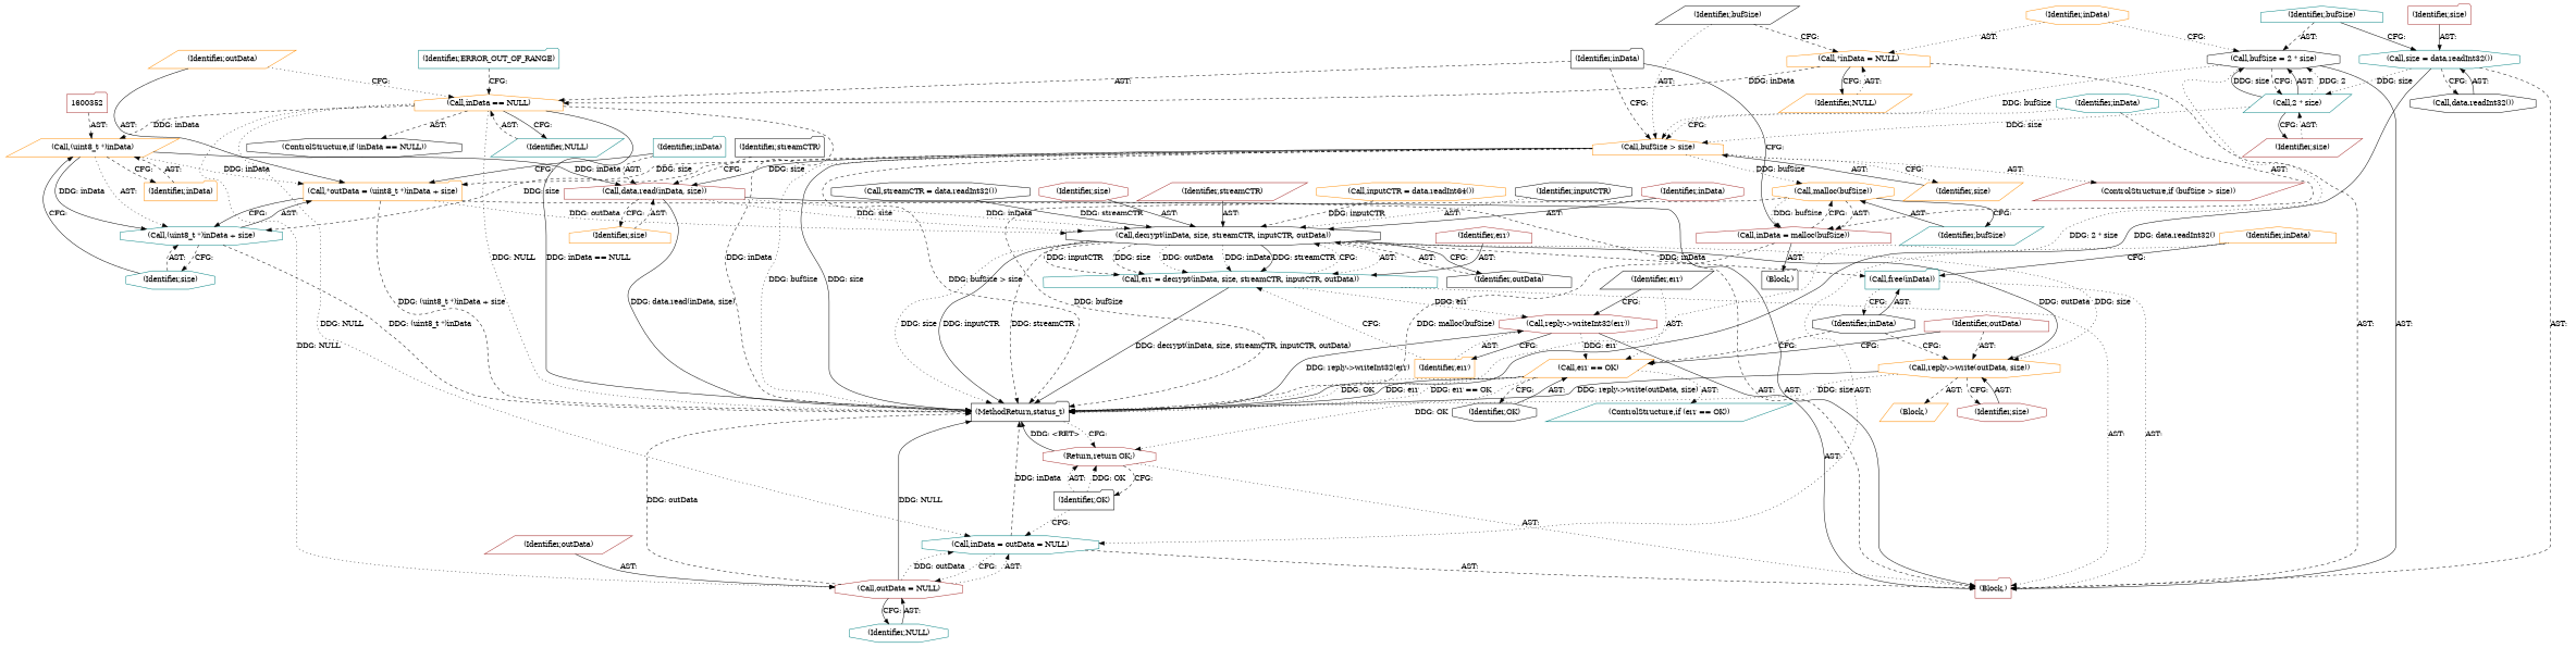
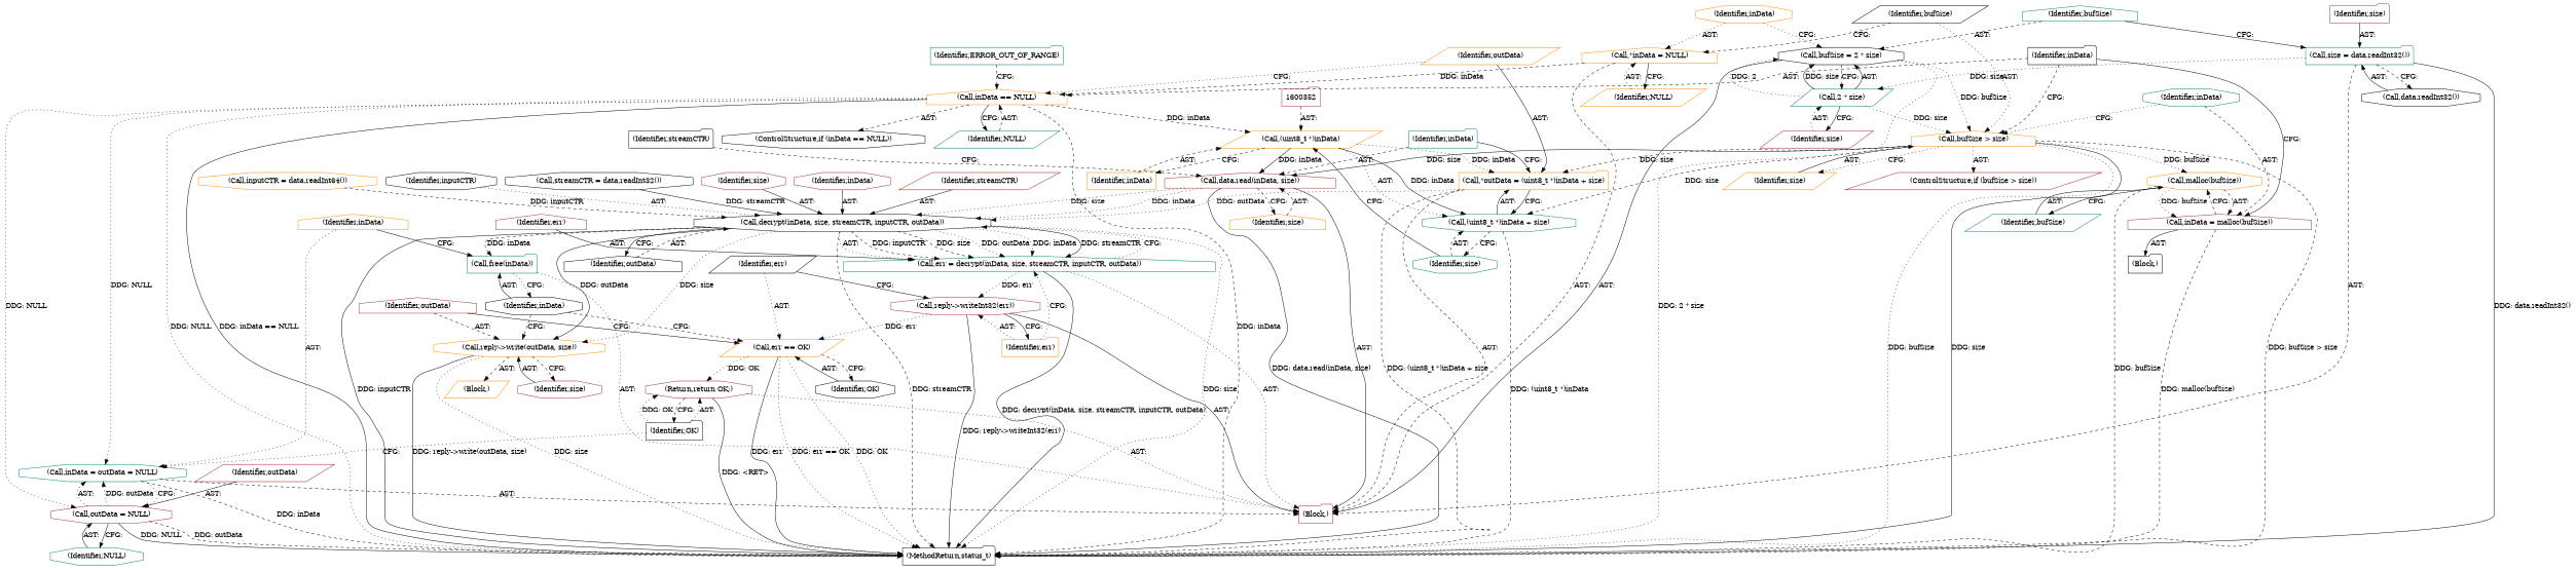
  digraph {
    node [color=darkorange shape=octagon]
    edge [style=dotted]
    n1 [label="(Call,inData == NULL)" shape=house]
    n2 [label="(Call,(uint8_t *)inData)" shape=parallelogram]
    n3 [color=teal label="(Call,inData = outData = NULL)"]
    n4 [color=brown label="(Call,outData = NULL)"]
    n5 [color=black label="(ControlStructure,if (inData == NULL))"]
    n6 [color=teal label="(Identifier,NULL)" shape=parallelogram]
    n7 [color=black label="(MethodReturn,status_t)" shape=folder]
    n8 [label="(Call,*outData = (uint8_t *)inData + size)" shape=folder]
    n9 [color=teal label="(Call,(uint8_t *)inData + size)"]
    n10 [color=brown label="(Call,data.read(inData, size))" shape=house]
    n11 [label="(Identifier,inData)" shape=folder]
    n12 [color=brown label="(Block,)" shape=folder]
    n13 [color=teal label="(Identifier,NULL)"]
    n14 [color=brown label="(Return,return OK;)"]
    n15 [label="(Call,*inData = NULL)" shape=house]
    n16 [label="(Identifier,NULL)" shape=parallelogram]
    n17 [color=brown label="(Call,inData = malloc(bufSize))" shape=house]
    n18 [label="(Call,malloc(bufSize))"]
    n19 [color=black label="(Block,)" shape=folder]
    n20 [color=teal label="(Identifier,bufSize)" shape=parallelogram]
    n21 [label="(Call,bufSize > size)" shape=house]
    n22 [color=brown label="(ControlStructure,if (bufSize > size))" shape=parallelogram]
    n23 [label="(Identifier,size)" shape=parallelogram]
    n24 [color=black label="(Call,decrypt(inData, size, streamCTR, inputCTR, outData))"]
    n25 [color=teal label="(Identifier,size)"]
    n26 [label="(Identifier,size)" shape=house]
    n27 [color=black label="(Call,bufSize = 2 * size)"]
    n28 [color=teal label="(Call,2 * size)" shape=parallelogram]
    n29 [color=brown label="(Identifier,size)" shape=parallelogram]
-   n30 [color=teal label="(Call,size = data.readInt32())"]
+   n30 [color=teal label="(Call,size = data.readInt32())" shape=folder]
    n31 [color=black label="(Call,data.readInt32())"]
    n32 [color=teal label="(Call,err = decrypt(inData, size, streamCTR, inputCTR, outData))" shape=house]
    n33 [label="(Call,reply->write(outData, size))"]
    n34 [color=teal label="(Call,free(inData))" shape=folder]
    n35 [color=black label="(Identifier,outData)" shape=house]
    n36 [color=brown label="(Call,reply->writeInt32(err))"]
    n37 [label="(Block,)" shape=parallelogram]
    n38 [color=brown label="(Identifier,size)"]
    n39 [color=black label="(Identifier,inData)"]
    n40 [label="(Call,err == OK)" shape=parallelogram]
    n41 [label="(Identifier,err)" shape=folder]
    n42 [color=black label="(Identifier,OK)"]
-   n43 [color=teal label="(ControlStructure,if (err == OK))" shape=parallelogram]
    n44 [color=black label="(Identifier,OK)" shape=folder]
    n45 [color=teal label="(Identifier,ERROR_OUT_OF_RANGE)" shape=folder]
    n46 [label="(Identifier,inData)" shape=house]
    n47 [color=brown label="(Identifier,outData)" shape=parallelogram]
    n48 [color=brown label="(Identifier,size)" shape=folder]
    n49 [color=black label="(Identifier,inData)" shape=folder]
    n50 [color=brown label="(Identifier,err)" shape=house]
    n51 [color=teal label="(Identifier,inData)" shape=folder]
    n52 [label="(Identifier,inData)"]
    n53 [color=black label="(Call,streamCTR = data.readInt32())"]
    n54 [color=brown label="(Identifier,size)"]
    n55 [color=black label="(Identifier,bufSize)" shape=parallelogram]
    n56 [color=brown label="(Identifier,streamCTR)" shape=parallelogram]
    n57 [color=black label="(Identifier,err)" shape=parallelogram]
    n58 [label="(Call,inputCTR = data.readInt64())"]
    n59 [label="(Identifier,outData)" shape=parallelogram]
    n60 [color=black label="(Identifier,inputCTR)"]
    n61 [color=brown label="(Identifier,inData)"]
    n62 [color=brown label="(Identifier,outData)" shape=house]
    n63 [color=teal label="(Identifier,bufSize)" shape=house]
    n64 [color=black label="(Identifier,streamCTR)" shape=folder]
    n65 [color=teal label="(Identifier,inData)"]
    n66 [color=brown label=1600352 shape=folder]
    n1 -> n2 [label="DDG: inData" style=dashed]
    n1 -> n3 [label="DDG: NULL"]
    n1 -> n4 [label="DDG: NULL"]
    n1 -> n5 [label="AST: " style=dashed]
    n1 -> n6 [label="CFG: " style=solid]
    n1 -> n7 [label="DDG: inData == NULL" style=solid]
    n1 -> n7 [label="DDG: inData" style=dashed]
    n1 -> n7 [label="DDG: NULL"]
    n2 -> n8 [label="DDG: inData"]
    n2 -> n9 [label="AST: "]
    n2 -> n9 [label="DDG: inData" style=solid]
    n2 -> n10 [label="DDG: inData" style=solid]
    n2 -> n11 [label="CFG: " style=dashed]
    n3 -> n4 [label="CFG: "]
    n3 -> n7 [label="DDG: inData" style=dashed]
    n3 -> n12 [label="AST: " style=dashed]
    n4 -> n3 [label="AST: "]
    n4 -> n3 [label="DDG: outData"]
    n4 -> n7 [label="DDG: outData" style=dashed]
    n4 -> n7 [label="DDG: NULL" style=solid]
    n4 -> n13 [label="CFG: " style=solid]
    n6 -> n1 [label="AST: " style=dashed]
-   n7 -> n14 [label="CFG: "]
    n8 -> n7 [label="DDG: (uint8_t *)inData + size" style=dashed]
    n8 -> n9 [label="CFG: " style=solid]
    n8 -> n12 [label="AST: " style=dashed]
    n8 -> n24 [label="DDG: outData"]
    n9 -> n7 [label="DDG: (uint8_t *)inData" style=dashed]
    n9 -> n8 [label="AST: " style=solid]
    n9 -> n25 [label="CFG: " style=dashed]
    n10 -> n7 [label="DDG: data.read(inData, size)" style=solid]
    n10 -> n12 [label="AST: " style=solid]
    n10 -> n24 [label="DDG: inData"]
    n10 -> n24 [label="DDG: size"]
    n10 -> n26 [label="CFG: " style=dashed]
    n11 -> n2 [label="AST: " style=dashed]
    n13 -> n4 [label="AST: " style=solid]
    n14 -> n7 [label="DDG: <RET>" style=solid]
    n14 -> n12 [label="AST: "]
    n14 -> n44 [label="CFG: " style=dashed]
    n15 -> n1 [label="DDG: inData" style=dashed]
    n15 -> n12 [label="AST: " style=dashed]
    n15 -> n16 [label="CFG: " style=solid]
    n16 -> n15 [label="AST: "]
    n17 -> n7 [label="DDG: malloc(bufSize)" style=dashed]
    n17 -> n18 [label="CFG: " style=dashed]
    n17 -> n19 [label="AST: " style=solid]
    n18 -> n7 [label="DDG: bufSize" style=dashed]
    n18 -> n17 [label="AST: " style=dashed]
    n18 -> n17 [label="DDG: bufSize"]
    n18 -> n20 [label="CFG: " style=solid]
    n20 -> n18 [label="AST: " style=solid]
    n21 -> n7 [label="DDG: bufSize"]
    n21 -> n7 [label="DDG: size" style=solid]
    n21 -> n7 [label="DDG: bufSize > size" style=dashed]
    n21 -> n8 [label="DDG: size" style=dashed]
    n21 -> n9 [label="DDG: size" style=dashed]
    n21 -> n10 [label="DDG: size" style=solid]
    n21 -> n18 [label="DDG: bufSize"]
    n21 -> n22 [label="AST: "]
    n21 -> n23 [label="CFG: "]
    n23 -> n21 [label="AST: " style=solid]
    n24 -> n7 [label="DDG: inputCTR" style=solid]
    n24 -> n7 [label="DDG: streamCTR" style=dashed]
    n24 -> n7 [label="DDG: size"]
    n24 -> n32 [label="AST: "]
    n24 -> n32 [label="DDG: inputCTR" style=dashed]
    n24 -> n32 [label="DDG: size" style=dashed]
    n24 -> n32 [label="DDG: outData"]
    n24 -> n32 [label="DDG: inData"]
    n24 -> n32 [label="DDG: streamCTR" style=solid]
    n24 -> n33 [label="DDG: outData" style=solid]
    n24 -> n33 [label="DDG: size"]
    n24 -> n34 [label="DDG: inData" style=dashed]
    n24 -> n35 [label="CFG: " style=solid]
    n25 -> n2 [label="CFG: " style=solid]
    n25 -> n9 [label="AST: " style=dashed]
    n26 -> n10 [label="AST: " style=dashed]
    n27 -> n7 [label="DDG: 2 * size"]
    n27 -> n12 [label="AST: " style=solid]
    n27 -> n21 [label="DDG: bufSize"]
    n27 -> n28 [label="CFG: " style=dashed]
    n28 -> n21 [label="DDG: size"]
    n28 -> n27 [label="AST: " style=solid]
    n28 -> n27 [label="DDG: 2"]
    n28 -> n27 [label="DDG: size" style=solid]
    n28 -> n29 [label="CFG: " style=solid]
    n29 -> n28 [label="AST: "]
    n30 -> n7 [label="DDG: data.readInt32()" style=solid]
    n30 -> n12 [label="AST: " style=dashed]
    n30 -> n28 [label="DDG: size"]
    n30 -> n31 [label="CFG: " style=dashed]
    n31 -> n30 [label="AST: " style=solid]
    n32 -> n7 [label="DDG: decrypt(inData, size, streamCTR, inputCTR, outData)" style=solid]
    n32 -> n12 [label="AST: "]
    n32 -> n24 [label="CFG: "]
    n32 -> n36 [label="DDG: err"]
    n33 -> n7 [label="DDG: size"]
    n33 -> n7 [label="DDG: reply->write(outData, size)" style=solid]
    n33 -> n37 [label="AST: " style=dashed]
    n33 -> n38 [label="CFG: " style=dashed]
    n34 -> n12 [label="AST: "]
    n34 -> n39 [label="CFG: "]
    n35 -> n24 [label="AST: " style=dashed]
    n36 -> n7 [label="DDG: reply->writeInt32(err)" style=solid]
    n36 -> n12 [label="AST: " style=solid]
    n36 -> n40 [label="DDG: err"]
    n36 -> n41 [label="CFG: " style=solid]
    n38 -> n33 [label="AST: " style=solid]
    n39 -> n33 [label="CFG: " style=dashed]
    n39 -> n34 [label="AST: " style=solid]
    n39 -> n40 [label="CFG: " style=dashed]
    n40 -> n7 [label="DDG: OK"]
    n40 -> n7 [label="DDG: err" style=solid]
    n40 -> n7 [label="DDG: err == OK"]
    n40 -> n14 [label="DDG: OK"]
    n40 -> n42 [label="CFG: " style=dashed]
-   n40 -> n43 [label="AST: "]
    n41 -> n32 [label="CFG: "]
    n41 -> n36 [label="AST: "]
    n42 -> n40 [label="AST: " style=solid]
    n44 -> n3 [label="CFG: "]
    n44 -> n14 [label="AST: "]
    n44 -> n14 [label="DDG: OK"]
    n45 -> n1 [label="CFG: " style=dashed]
    n46 -> n3 [label="AST: "]
    n46 -> n34 [label="CFG: " style=solid]
    n47 -> n4 [label="AST: " style=solid]
    n48 -> n30 [label="AST: " style=solid]
    n49 -> n1 [label="AST: " style=dashed]
    n49 -> n17 [label="CFG: " style=solid]
    n49 -> n21 [label="CFG: " style=dashed]
    n50 -> n32 [label="AST: " style=solid]
    n51 -> n8 [label="CFG: " style=solid]
    n51 -> n10 [label="AST: " style=dashed]
    n52 -> n15 [label="AST: "]
    n52 -> n27 [label="CFG: "]
    n53 -> n24 [label="DDG: streamCTR" style=solid]
    n54 -> n24 [label="AST: " style=solid]
    n55 -> n15 [label="CFG: " style=dashed]
    n55 -> n21 [label="AST: "]
    n56 -> n24 [label="AST: " style=solid]
    n57 -> n36 [label="CFG: " style=solid]
    n57 -> n40 [label="AST: "]
    n58 -> n24 [label="DDG: inputCTR" style=dashed]
    n59 -> n1 [label="CFG: "]
    n59 -> n8 [label="AST: " style=solid]
    n60 -> n24 [label="AST: "]
    n61 -> n24 [label="AST: " style=solid]
    n62 -> n33 [label="AST: " style=dashed]
    n62 -> n40 [label="CFG: " style=solid]
    n63 -> n27 [label="AST: " style=dashed]
    n63 -> n30 [label="CFG: " style=solid]
    n64 -> n10 [label="CFG: " style=dashed]
    n65 -> n17 [label="AST: " style=dashed]
    n65 -> n21 [label="CFG: "]
    n66 -> n2 [label="AST: " style=dashed]
  }
